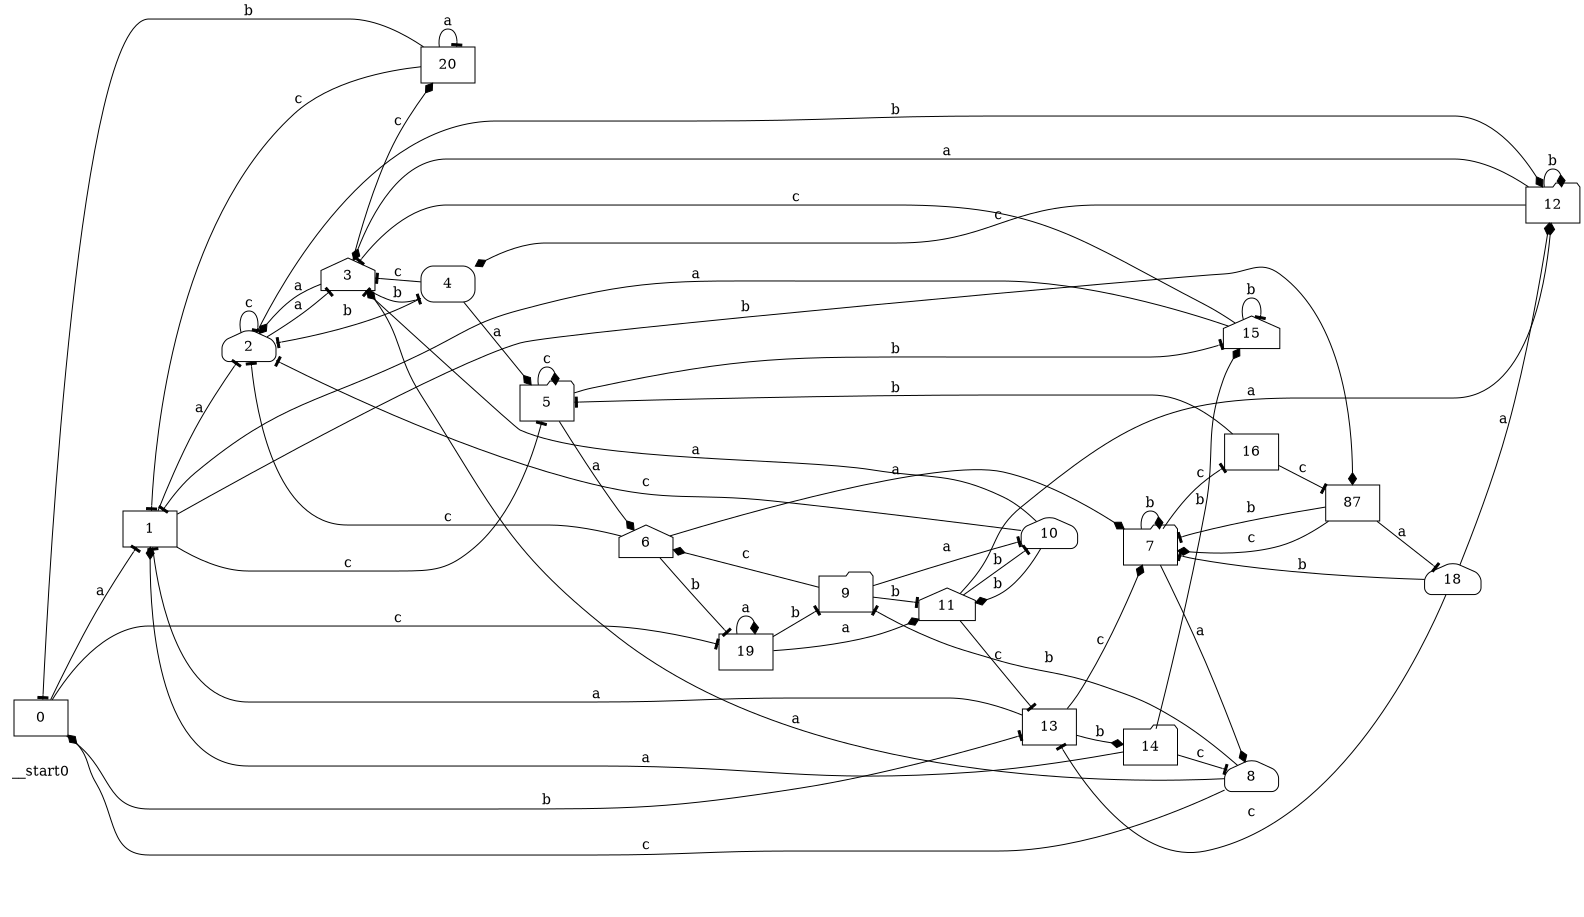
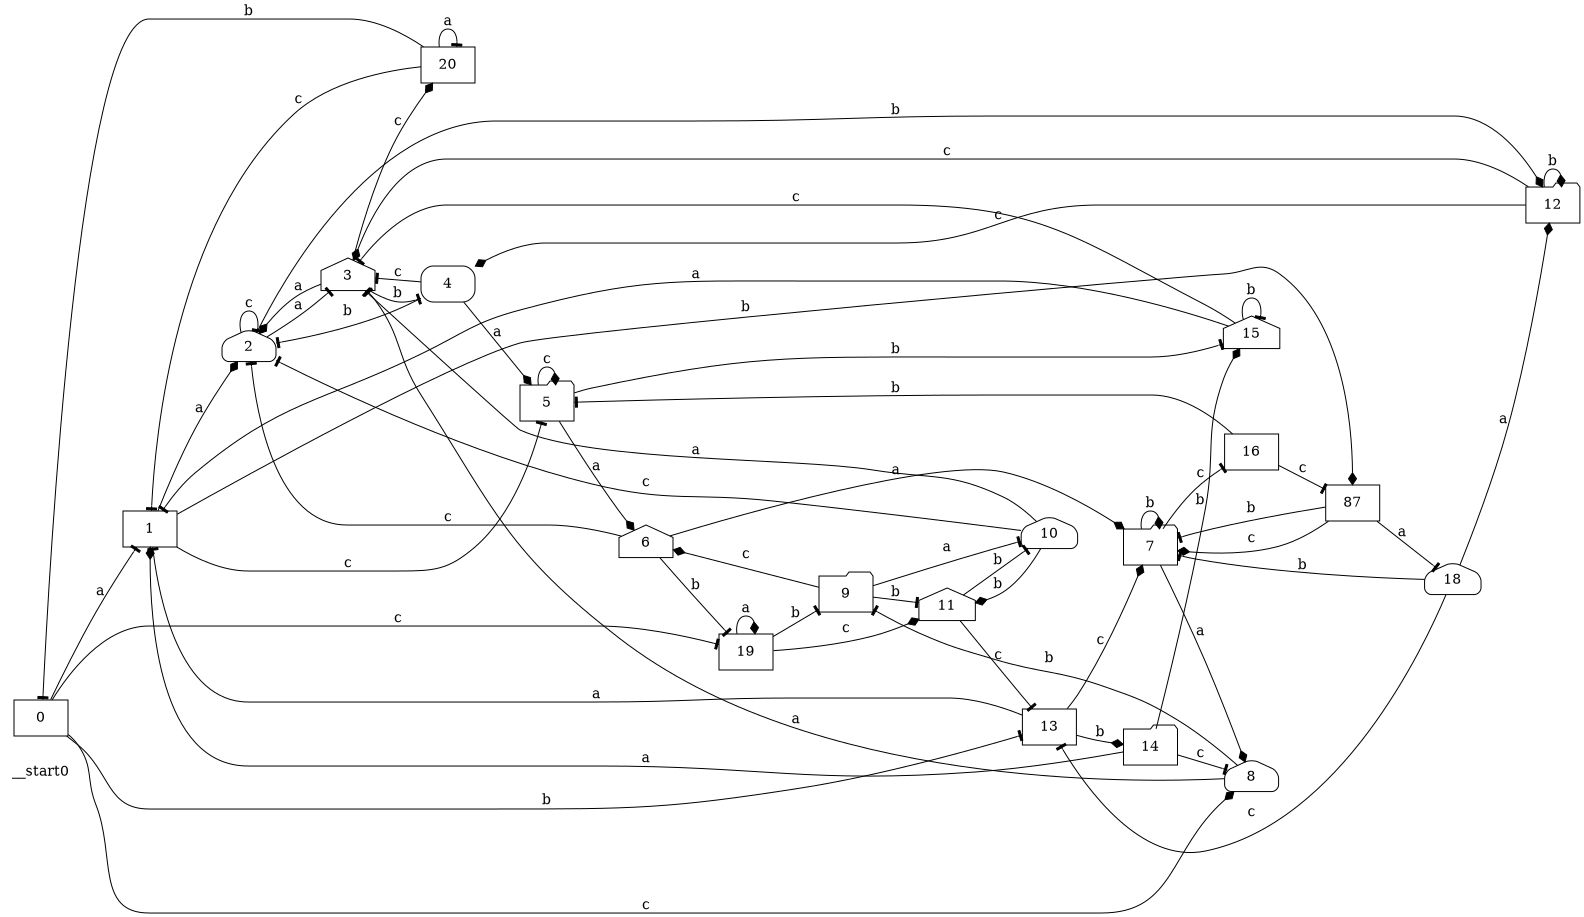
  digraph {
    rankdir=LR
    node [shape=box color=black fillcolor=white style=filled]
    edge [arrowhead=tee]
    __start0 [shape=none color="" fillcolor="" style=""]
    n2 [label=0]
    n3 [label=1]
    n4 [label=13]
    n5 [label=19]
    n6 [label=2 shape=house style="rounded,filled"]
    n7 [label=5 shape=folder]
    n8 [label=87]
    n9 [label=7 shape=folder]
    n10 [label=14 shape=folder]
    n11 [label=9 shape=folder style="rounded,filled"]
    n12 [label=11 shape=house]
    n13 [label=3 shape=house]
    n14 [label=12 shape=folder style="rounded,filled"]
    n15 [label=6 shape=house]
    n16 [label=15 shape=house]
    n17 [label=18 shape=house style="rounded,filled"]
    n18 [label=4 style="rounded,filled"]
    n19 [label=20]
    n20 [label=8 shape=house style="rounded,filled"]
    n21 [label=16]
    n22 [label=10 shape=house style="rounded,filled"]
    n2 -> n3 [label=a]
    n2 -> n4 [label=b]
    n2 -> n5 [label=c]
-   n3 -> n6 [label=a]
+   n3 -> n6 [arrowhead=diamond label=a]
    n3 -> n7 [label=c]
    n3 -> n8 [arrowhead=diamond label=b]
    n4 -> n3 [label=a]
    n4 -> n9 [arrowhead=diamond label=c]
    n4 -> n10 [arrowhead=diamond label=b]
    n5 -> n5 [arrowhead=diamond label=a]
    n5 -> n11 [label=b]
-   n5 -> n12 [arrowhead=diamond label=a]
+   n5 -> n12 [arrowhead=diamond label=c]
    n6 -> n6 [label=c]
    n6 -> n13 [label=a]
    n6 -> n14 [arrowhead=diamond label=b]
    n7 -> n7 [arrowhead=diamond label=c]
    n7 -> n15 [arrowhead=diamond label=a]
    n7 -> n16 [label=b]
    n8 -> n9 [label=b]
    n8 -> n9 [arrowhead=diamond label=c]
    n8 -> n17 [label=a]
    n9 -> n9 [arrowhead=diamond label=b]
    n9 -> n20 [arrowhead=diamond label=a]
    n9 -> n21 [label=c]
    n10 -> n3 [arrowhead=diamond label=a]
    n10 -> n16 [arrowhead=diamond label=b]
    n10 -> n20 [label=c]
    n11 -> n12 [label=b]
    n11 -> n15 [arrowhead=diamond label=c]
    n11 -> n22 [label=a]
    n12 -> n4 [label=c]
-   n12 -> n14 [arrowhead=diamond label=a]
    n12 -> n22 [label=b]
    n13 -> n6 [arrowhead=diamond label=a]
    n13 -> n18 [label=b]
    n13 -> n19 [arrowhead=diamond label=c]
-   n14 -> n13 [arrowhead=diamond label=a]
+   n14 -> n13 [arrowhead=diamond label=c]
    n14 -> n14 [arrowhead=diamond label=b]
    n14 -> n18 [arrowhead=diamond label=c]
    n15 -> n5 [label=b]
    n15 -> n6 [label=c]
    n15 -> n9 [arrowhead=diamond label=a]
    n16 -> n3 [label=a]
    n16 -> n13 [label=c]
    n16 -> n16 [label=b]
    n17 -> n4 [label=c]
    n17 -> n9 [label=b]
    n17 -> n14 [arrowhead=diamond label=a]
    n18 -> n6 [label=b]
    n18 -> n7 [arrowhead=diamond label=a]
    n18 -> n13 [label=c]
    n19 -> n2 [label=b]
    n19 -> n3 [label=c]
    n19 -> n19 [label=a]
-   n20 -> n2 [arrowhead=diamond label=c]
+   n2 -> n20 [arrowhead=diamond label=c]
    n20 -> n11 [label=b]
-   n20 -> n13 [arrowhead=diamond label=a]
+   n20 -> n13 [label=a]
    n21 -> n7 [label=b]
    n21 -> n8 [label=c]
    n22 -> n6 [label=c]
    n22 -> n12 [arrowhead=diamond label=b]
    n22 -> n13 [label=a]
  }
